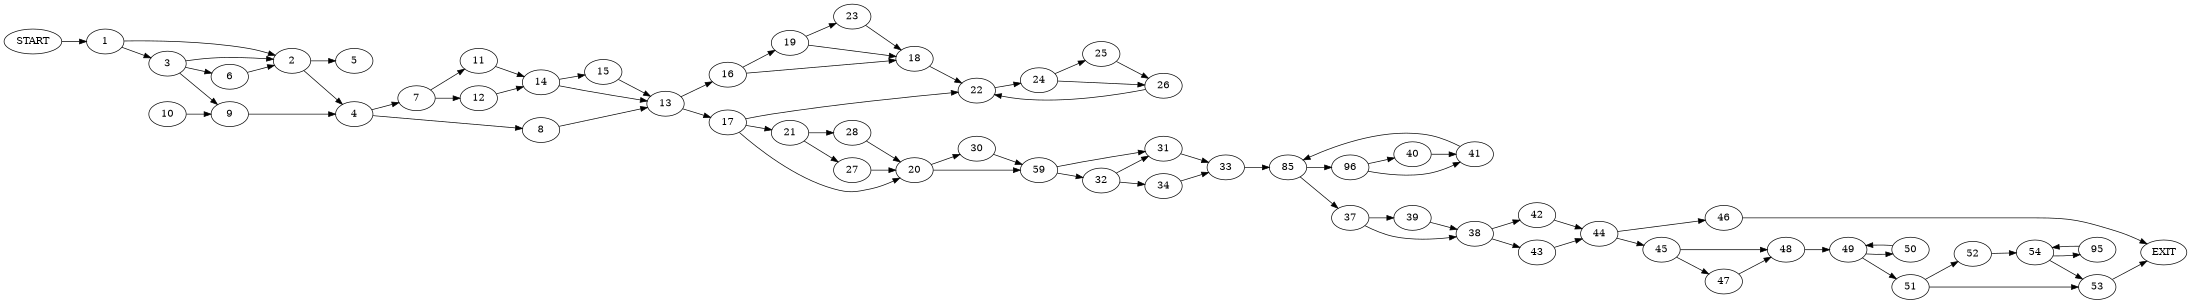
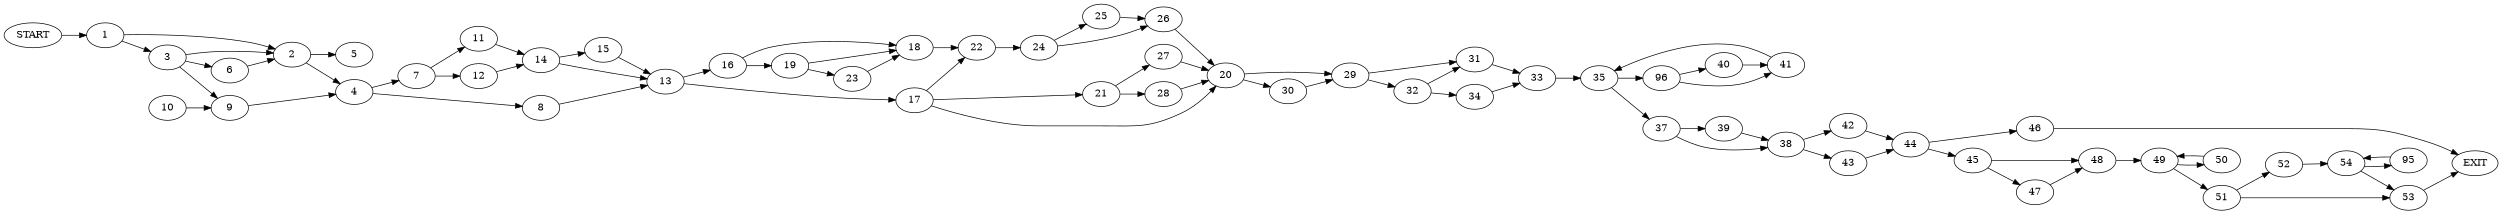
  digraph {
    rankdir=LR
    n1 [label=START]
    1
    2
    3
    n5 [label=EXIT]
    4
    5
    6
    9
    7
    8
    11
    12
    13
    10
    14
    16
    17
    15
    18
    19
    20
    21
    22
    23
-   29 [label=59]
+   29
    30
    27
    28
    24
    31
    32
    25
    26
    33
    34
-   35 [label=85]
+   35
    n38 [label=96]
    37
    40
    41
    38
    39
    42
    43
    44
    45
    46
    47
    48
    49
    50
    51
    52
    53
    54
    n57 [label=95]
    n1 -> 1
    1 -> 2
    1 -> 3
    2 -> 4
    2 -> 5
    3 -> 2
    3 -> 6
    3 -> 9
    4 -> 7
    4 -> 8
    6 -> 2
    9 -> 4
    7 -> 11
    7 -> 12
    8 -> 13
    11 -> 14
    12 -> 14
    13 -> 16
    13 -> 17
    10 -> 9
    14 -> 13
    14 -> 15
    16 -> 18
    16 -> 19
    17 -> 20
    17 -> 21
    17 -> 22
    15 -> 13
    18 -> 22
    19 -> 18
    19 -> 23
    20 -> 29
    20 -> 30
    21 -> 27
    21 -> 28
    22 -> 24
    23 -> 18
    29 -> 31
    29 -> 32
    30 -> 29
    27 -> 20
    28 -> 20
    24 -> 25
    24 -> 26
    31 -> 33
    32 -> 31
    32 -> 34
    25 -> 26
-   26 -> 22
+   26 -> 20
    33 -> 35
    34 -> 33
    35 -> n38
    35 -> 37
    n38 -> 40
    n38 -> 41
    37 -> 38
    37 -> 39
    40 -> 41
    41 -> 35
    38 -> 42
    38 -> 43
    39 -> 38
    42 -> 44
    43 -> 44
    44 -> 45
    44 -> 46
    45 -> 47
    45 -> 48
    46 -> n5
    47 -> 48
    48 -> 49
    49 -> 50
    49 -> 51
    50 -> 49
    51 -> 52
    51 -> 53
    52 -> 54
    53 -> n5
    54 -> 53
    54 -> n57
    n57 -> 54
  }
